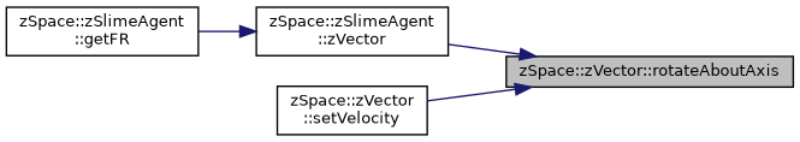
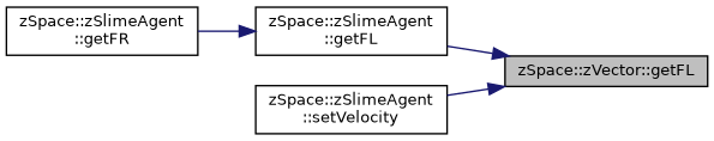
  digraph {
    rankdir=RL
    node [color=black fillcolor=white fontname=Helvetica fontsize=10 shape=record style=filled]
    edge [color=midnightblue dir=back fontname=Helvetica fontsize=10 labelfontname=Helvetica labelfontsize=10 style=solid]
-   n1 [fillcolor=grey75 fontcolor=black height=0.2 label="zSpace::zVector::rotateAboutAxis" width=0.4]
-   n2 [height=0.2 label="zSpace::zSlimeAgent\l::zVector" width=0.4]
-   n3 [height=0.2 label="zSpace::zVector\l::setVelocity" width=0.4]
+   n1 [fillcolor=grey75 fontcolor=black height=0.2 label="zSpace::zVector::getFL" width=0.4]
+   n2 [height=0.2 label="zSpace::zSlimeAgent\l::getFL" width=0.4]
+   n3 [height=0.2 label="zSpace::zSlimeAgent\l::setVelocity" width=0.4]
    n4 [height=0.2 label="zSpace::zSlimeAgent\l::getFR" width=0.4]
    n1 -> n2
    n1 -> n3
    n2 -> n4
  }
